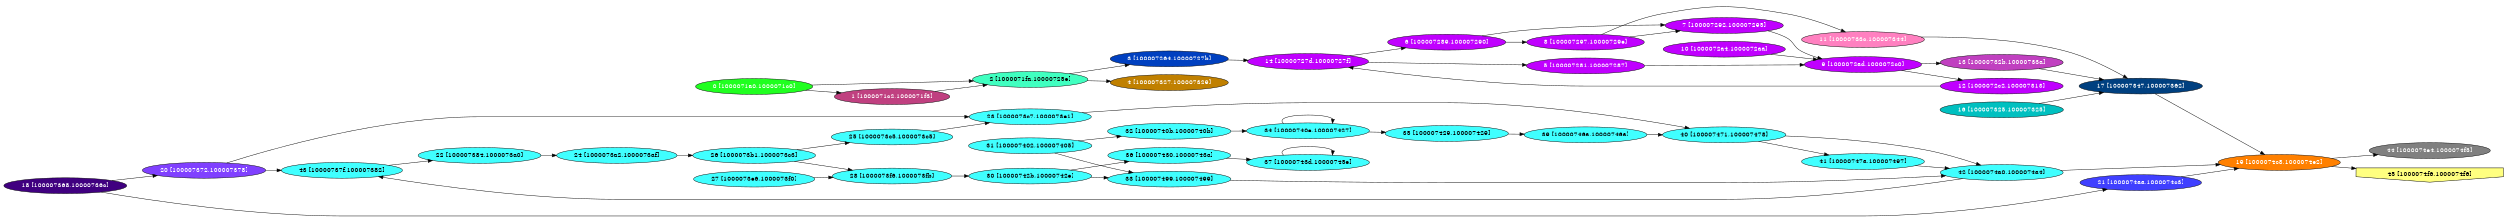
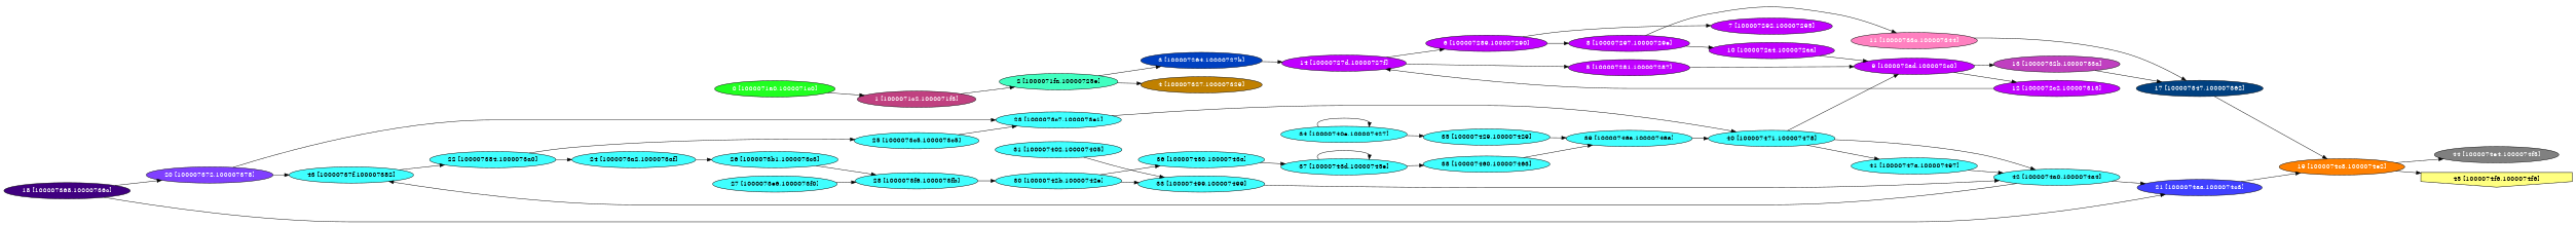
  digraph {
    rankdir=LR
    node [fillcolor="#40FFFF" fontcolor="#000000" shape=oval style=filled]
    n1 [fillcolor="#20FF20" fontcolor="#ffffff" label="0 [1000071a0,1000071c0]"]
    n2 [fillcolor="#C04080" fontcolor="#ffffff" label="1 [1000071c2,1000071f3]"]
    n3 [fillcolor="#40FFC0" label="2 [1000071fa,10000725e]"]
    n4 [fillcolor="#0040C0" fontcolor="#ffffff" label="3 [100007264,10000727b]"]
    n5 [fillcolor="#C08000" fontcolor="#ffffff" label="4 [100007327,100007329]"]
    n6 [fillcolor="#C000FF" fontcolor="#ffffff" label="14 [10000727d,10000727f]"]
    n7 [fillcolor="#C000FF" fontcolor="#ffffff" label="5 [100007281,100007287]"]
    n8 [fillcolor="#C000FF" fontcolor="#ffffff" label="6 [100007289,100007290]"]
    n9 [fillcolor="#004080" fontcolor="#ffffff" label="17 [100007347,100007362]"]
    n10 [fillcolor="#FF8000" fontcolor="#ffffff" label="19 [1000074c8,1000074e2]"]
    n11 [fillcolor="#C000FF" fontcolor="#ffffff" label="9 [1000072ad,1000072c0]"]
    n12 [fillcolor="#C000FF" fontcolor="#ffffff" label="12 [1000072c2,100007313]"]
    n13 [fillcolor="#C040C0" fontcolor="#ffffff" label="13 [10000732b,10000733a]"]
    n14 [fillcolor="#C000FF" fontcolor="#ffffff" label="7 [100007292,100007295]"]
    n15 [fillcolor="#C000FF" fontcolor="#ffffff" label="8 [100007297,10000729e]"]
    n16 [fillcolor="#C000FF" fontcolor="#ffffff" label="10 [1000072a4,1000072aa]"]
    n17 [fillcolor="#FF80C0" fontcolor="#ffffff" label="11 [10000733c,100007344]"]
-   n18 [fillcolor="#00C0C0" fontcolor="#ffffff" label="16 [100007325,100007325]"]
    n19 [fillcolor="#400080" fontcolor="#ffffff" label="18 [100007368,10000736c]"]
    n20 [fillcolor="#8040FF" fontcolor="#ffffff" label="20 [100007372,100007378]"]
    n21 [fillcolor="#4040FF" fontcolor="#ffffff" label="21 [1000074aa,1000074c3]"]
    n22 [fillcolor="#808080" fontcolor="#ffffff" label="44 [1000074e4,1000074f5]"]
    n23 [fillcolor="#FFFF80" label="45 [1000074f6,1000074f6]" shape=invhouse]
    n24 [label="43 [10000737f,100007382]"]
    n25 [label="23 [1000073c7,1000073e1]"]
    n26 [label="22 [100007384,1000073a0]"]
    n27 [label="24 [1000073a2,1000073af]"]
    n28 [label="25 [1000073c5,1000073c5]"]
    n29 [label="26 [1000073b1,1000073c3]"]
    n30 [label="40 [100007471,100007478]"]
    n31 [label="42 [1000074a0,1000074a4]"]
    n32 [label="41 [10000747a,100007497]"]
    n33 [label="28 [1000073f6,1000073fb]"]
    n34 [label="27 [1000073e6,1000073f0]"]
    n35 [label="30 [10000742b,10000742e]"]
    n36 [label="33 [100007499,100007499]"]
    n37 [label="36 [100007430,10000743a]"]
    n38 [label="31 [100007402,100007405]"]
-   n39 [label="32 [10000740b,10000740b]"]
    n40 [label="37 [10000743d,10000745e]"]
    n41 [label="34 [10000740e,100007427]"]
    n42 [label="35 [100007429,100007429]"]
    n43 [label="39 [10000746a,10000746a]"]
+   n44 [label="38 [100007460,100007463]"]
    n1 -> n2
-   n1 -> n3
    n2 -> n3
    n3 -> n4
    n3 -> n5
    n4 -> n6
    n6 -> n7
    n6 -> n8
    n7 -> n11
    n8 -> n14
    n8 -> n15
    n9 -> n10
    n10 -> n22
    n10 -> n23
    n11 -> n12
    n11 -> n13
    n12 -> n6
    n13 -> n9
-   n14 -> n11
-   n15 -> n14
+   n30 -> n11
+   n15 -> n16
    n15 -> n17
    n16 -> n11
    n17 -> n9
-   n18 -> n9
    n19 -> n20
    n19 -> n21
    n20 -> n24
    n20 -> n25
    n21 -> n10
    n24 -> n26
    n25 -> n30
    n26 -> n27
-   n29 -> n28
+   n26 -> n28
    n27 -> n29
    n28 -> n25
    n29 -> n33
    n30 -> n31
    n30 -> n32
-   n31 -> n10
+   n31 -> n21
    n31 -> n24
    n32 -> n31
    n33 -> n35
    n34 -> n33
    n35 -> n36
    n35 -> n37
    n36 -> n31
    n37 -> n40
    n38 -> n36
-   n38 -> n39
-   n39 -> n41
    n40 -> n40
+   n40 -> n44
    n41 -> n41
    n41 -> n42
    n42 -> n43
    n43 -> n30
+   n44 -> n43
  }
